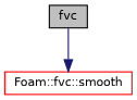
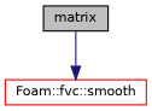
  digraph {
    rankdir=TB
    node [fontname=Helvetica fontsize=10 shape=record]
-   n1 [color=black fillcolor=grey75 fontcolor=black height=0.2 label=fvc style=filled width=0.4]
+   n1 [color=black fillcolor=grey75 fontcolor=black height=0.2 label=matrix style=filled width=0.4]
    n2 [color=red height=0.2 label="Foam::fvc::smooth" width=0.4]
    n1 -> n2 [color=midnightblue fontname=Helvetica fontsize=10 labelfontname=Helvetica labelfontsize=10 style=solid]
  }
